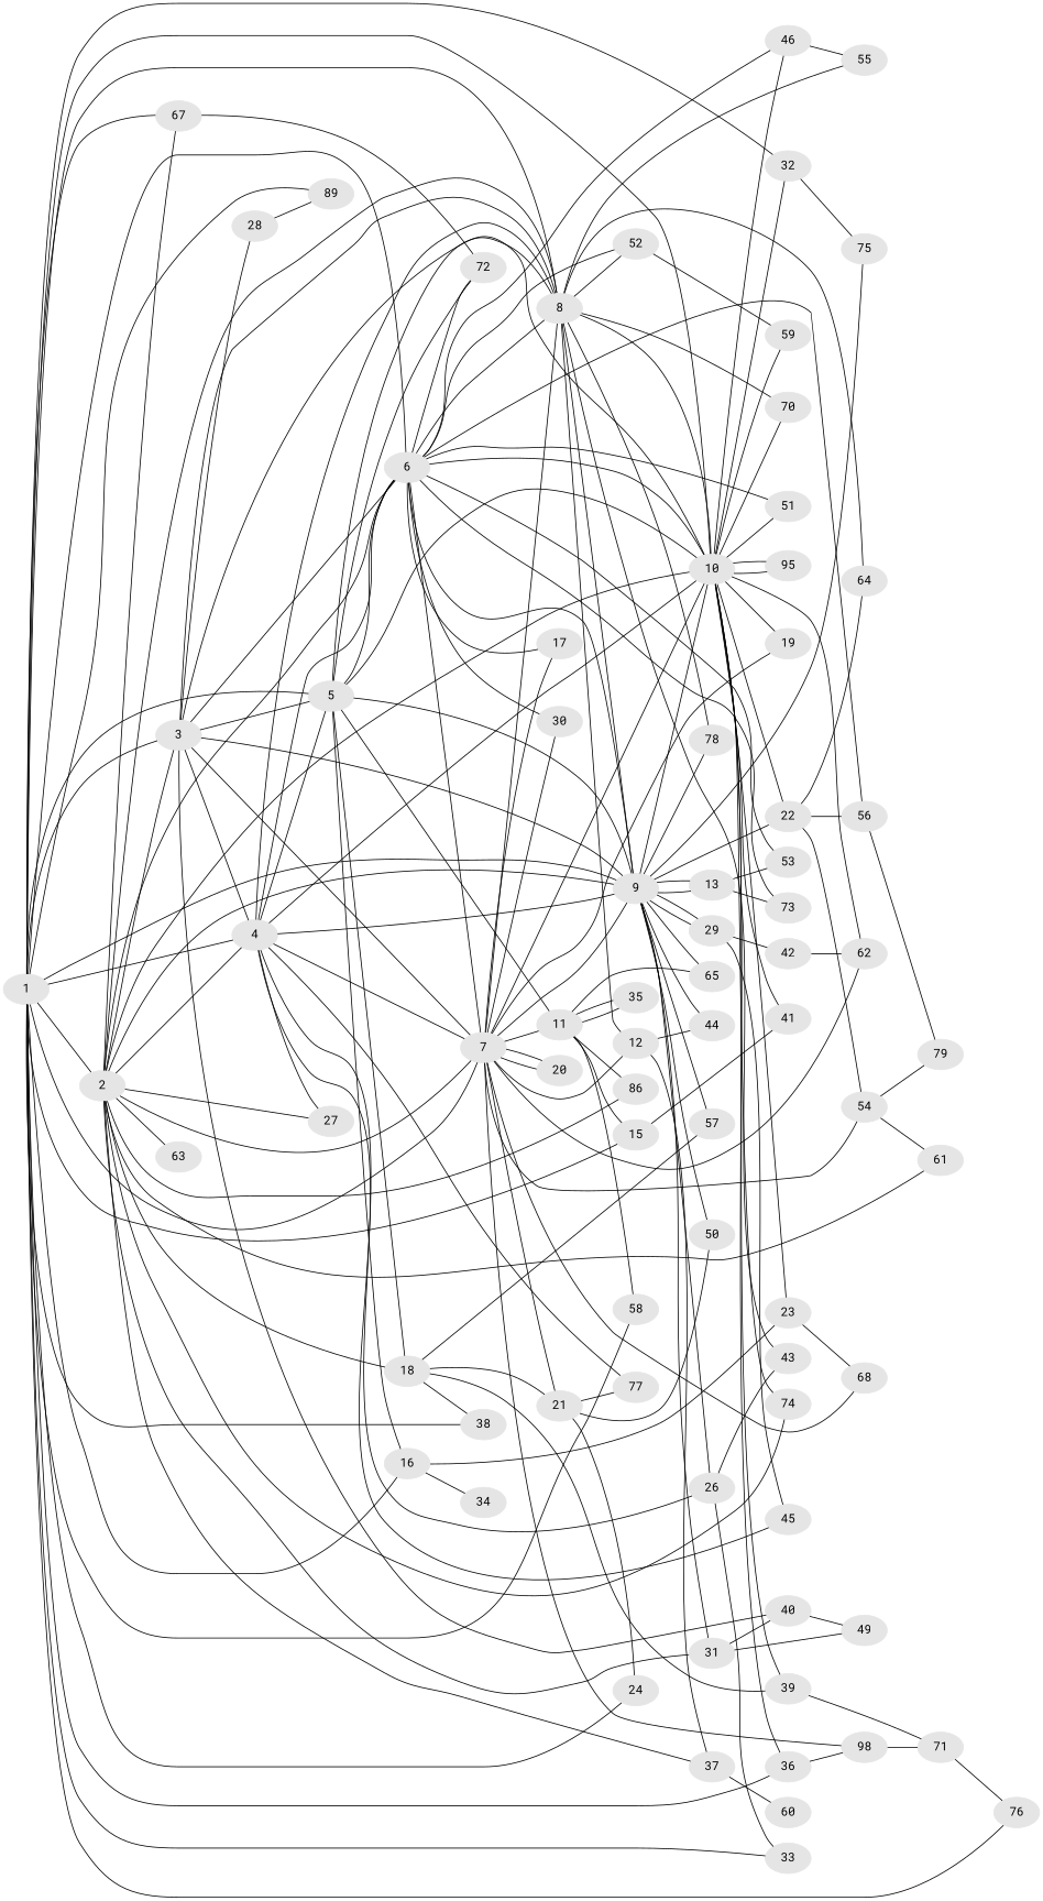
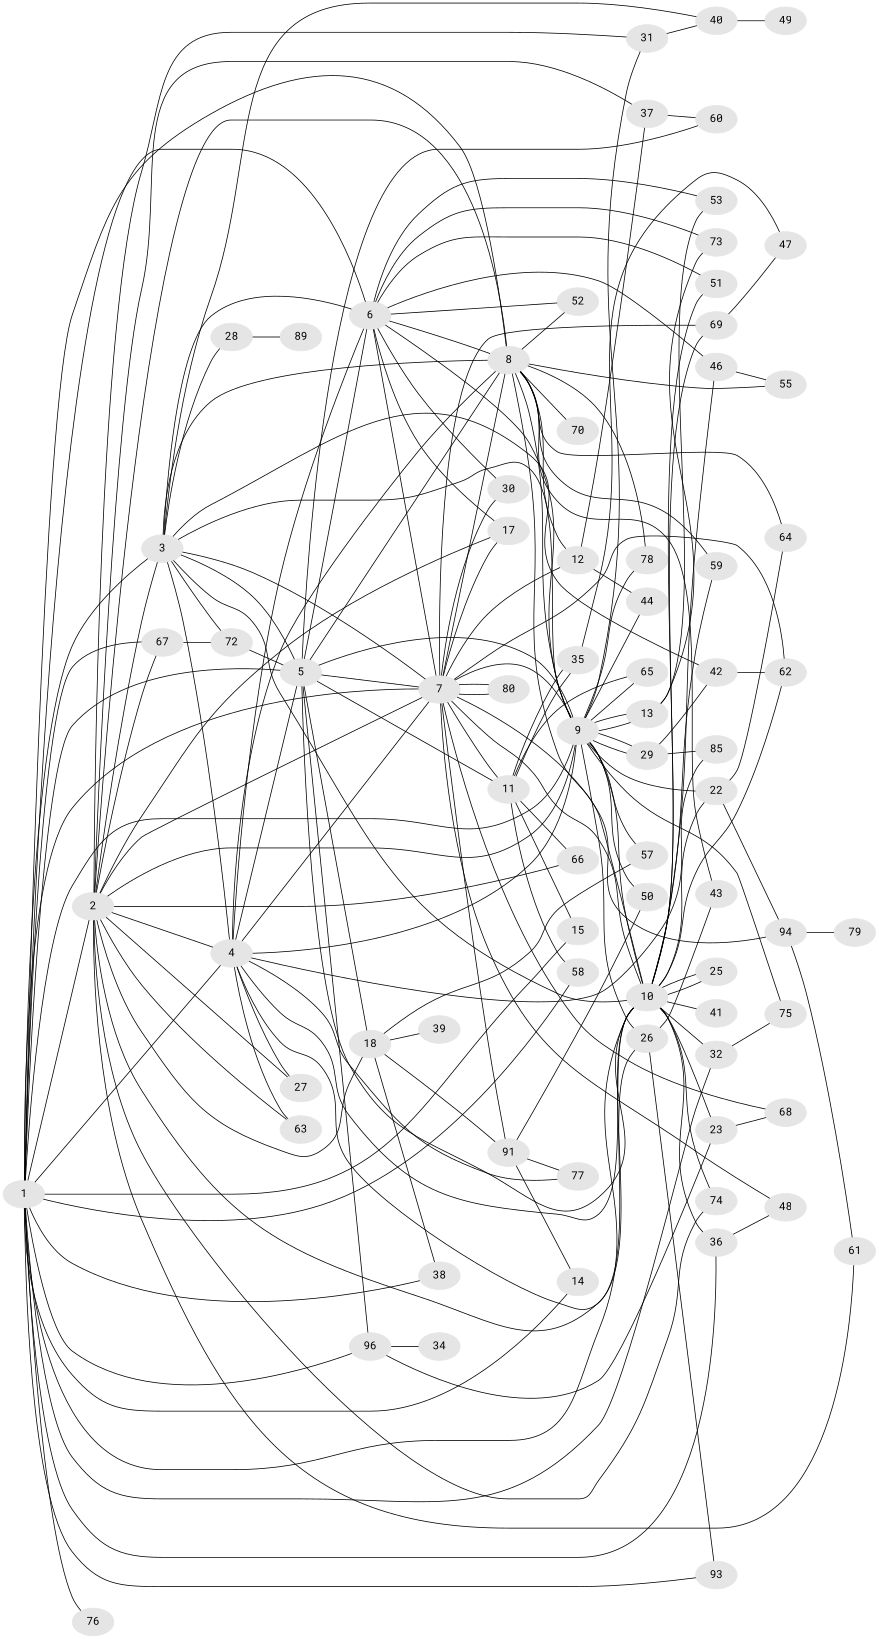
  graph {
    fontname="Roboto Mono"
    rankdir=LR
    node [color=gray90 fontname="Roboto Mono" style=filled]
    edge [fontname="Roboto Mono"]
    1
    2
    3
    4
    5
    6
    7
    8
    9
    10
    15
-   16
-   24
+   16 [label=96]
+   24 [label=14]
    32
-   33
+   33 [label=93]
    36
    38
    58
    67
    n20 [label=89]
    76
    18
    27
    31
    37
    61
    63
-   66 [label=86]
+   66
    74
    28
    40
    42
    72
    26
-   45
+   45 [label=85]
    77
    11
    60
    17
    30
    46
    51
    52
    53
-   56
    73
    12
-   19
-   20
-   21
-   48 [label=98]
-   54
+   19 [label=69]
+   20 [label=80]
+   21 [label=91]
+   48
+   54 [label=94]
    62
    68
    43
    55
    59
    64
    70
    78
    13
    22
    29
    44
    50
    57
    65
    75
    23
-   25 [label=95]
+   25
    39
    41
    34
    49
    35
    79
-   71
+   47
    1 -- 2
    1 -- 3
    1 -- 4
    1 -- 5
    1 -- 6
    1 -- 7
    1 -- 8
    1 -- 9
    1 -- 10
    1 -- 15
    1 -- 16
    1 -- 24
    1 -- 32
    1 -- 33
    1 -- 36
    1 -- 38
    1 -- 58
    1 -- 67
-   1 -- n20
    1 -- 76
    2 -- 3
    2 -- 4
-   2 -- 6
+   2 -- 17
    2 -- 7
    2 -- 8
    2 -- 9
    2 -- 10
    2 -- 67
    2 -- 18
    2 -- 27
    2 -- 31
    2 -- 37
    2 -- 61
    2 -- 63
    2 -- 66
    2 -- 74
    3 -- 4
    3 -- 5
    3 -- 6
    3 -- 7
    3 -- 8
    3 -- 9
    3 -- 10
    3 -- 28
    3 -- 40
-   6 -- 72
+   3 -- 42
+   3 -- 72
    4 -- 5
    4 -- 6
    4 -- 7
    4 -- 8
    4 -- 9
    4 -- 10
    4 -- 27
+   4 -- 63
    4 -- 26
    4 -- 45
    4 -- 77
    5 -- 6
+   5 -- 7
    5 -- 8
    5 -- 9
    5 -- 10
    5 -- 16
    5 -- 18
    5 -- 11
+   5 -- 60
    6 -- 7
    6 -- 8
    6 -- 9
-   6 -- 10
    6 -- 17
    6 -- 30
    6 -- 46
    6 -- 51
    6 -- 52
    6 -- 53
-   6 -- 56
    6 -- 73
    7 -- 8
    7 -- 9
    7 -- 10
    7 -- 11
    7 -- 17
    7 -- 30
    7 -- 12
    7 -- 19
    7 -- 20
    7 -- 20
    7 -- 21
    7 -- 48
    7 -- 54
    7 -- 62
    7 -- 68
    8 -- 9
    8 -- 10
    8 -- 52
    8 -- 12
    8 -- 43
    8 -- 55
-   52 -- 59
+   8 -- 59
    8 -- 64
    8 -- 70
    8 -- 78
    9 -- 10
    9 -- 31
    9 -- 26
    9 -- 78
    9 -- 13
    9 -- 13
    9 -- 22
    9 -- 29
    9 -- 29
    9 -- 44
    9 -- 50
    9 -- 57
    9 -- 65
    9 -- 75
    10 -- 32
    10 -- 36
    10 -- 74
    10 -- 46
    10 -- 51
    10 -- 19
    10 -- 62
    10 -- 59
-   10 -- 70
    10 -- 22
    10 -- 23
    10 -- 25
    10 -- 25
-   10 -- 39
    10 -- 41
-   15 -- 41
    16 -- 23
    16 -- 34
    32 -- 75
    36 -- 48
    67 -- 72
    18 -- 38
    18 -- 21
    18 -- 57
    18 -- 39
    31 -- 40
-   31 -- 49
    37 -- 60
    28 -- n20
    40 -- 49
    42 -- 62
    72 -- 5
    26 -- 33
    26 -- 43
    11 -- 15
    11 -- 58
    11 -- 66
    11 -- 65
    11 -- 35
    11 -- 35
    46 -- 55
-   56 -- 79
    12 -- 37
    12 -- 44
+   19 -- 47
    21 -- 24
    21 -- 77
    21 -- 50
-   48 -- 71
    54 -- 61
    54 -- 79
    13 -- 53
    13 -- 73
-   22 -- 56
    22 -- 54
    22 -- 64
    29 -- 42
    29 -- 45
    23 -- 68
-   39 -- 71
-   71 -- 76
+   35 -- 47
  }
